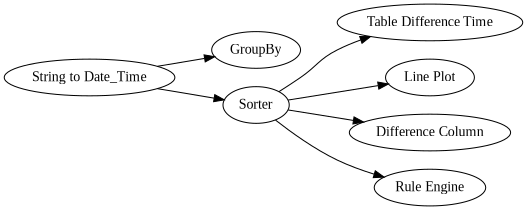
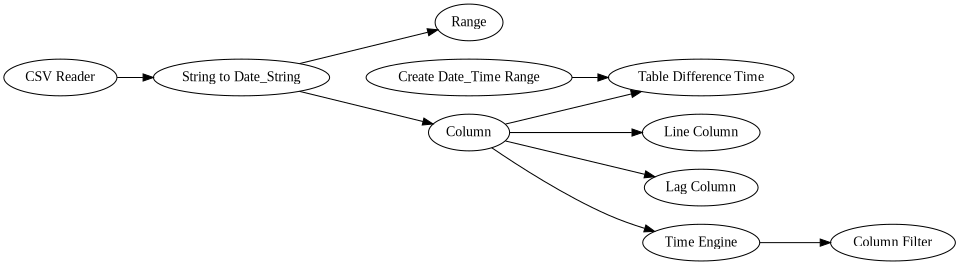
  digraph {
    fontname="Liberation Serif"
    rankdir=LR
    node [fontname="Liberation Serif"]
    edge [fontname="Liberation Serif"]
-   n2 [label="String to Date_Time"]
-   n3 [label=GroupBy]
-   n4 [label=Sorter]
+   n1 [label="CSV Reader"]
+   n2 [label="String to Date_String"]
+   n3 [label=Range]
+   n4 [label=Column]
    n5 [label="Table Difference Time"]
-   n6 [label="Line Plot"]
-   n7 [label="Difference Column"]
-   n8 [label="Rule Engine"]
+   n6 [label="Line Column"]
+   n7 [label="Lag Column"]
+   n8 [label="Time Engine"]
+   n9 [label="Create Date_Time Range"]
+   n10 [label="Column Filter"]
+   n1 -> n2
    n2 -> n3
    n2 -> n4
    n4 -> n5
    n4 -> n6
    n4 -> n7
    n4 -> n8
+   n8 -> n10
+   n9 -> n5
  }
